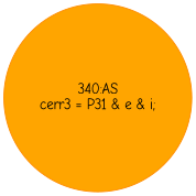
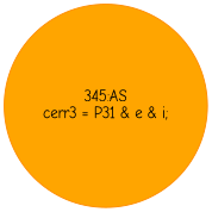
  strict digraph {
    fontname="Comic Neue"
-   n1 [ast="<pyverilog.vparser.ast.Assign object at 0x7f14ceee07d0>" def_var="['cerr3']" fillcolor=orange label="340:AS\ncerr3 = P31 & e & i;" statements="[]" style=filled typ=Assign use_var="['P31', 'e', 'i']" color=darkorange shape=circle fontname="Comic Neue"]
+   n1 [ast="<pyverilog.vparser.ast.Assign object at 0x7f14ceee07d0>" def_var="['cerr3']" fillcolor=orange label="345:AS\ncerr3 = P31 & e & i;" statements="[]" style=filled typ=Assign use_var="['P31', 'e', 'i']" color=darkorange shape=circle fontname="Comic Neue"]
  }
